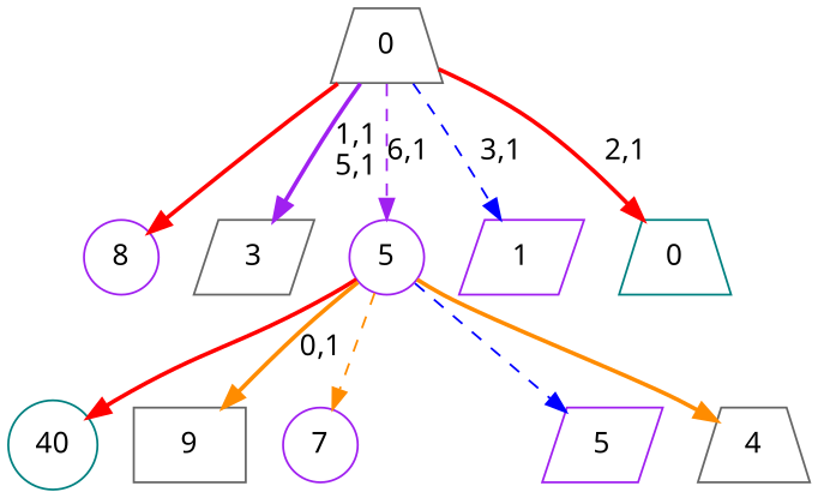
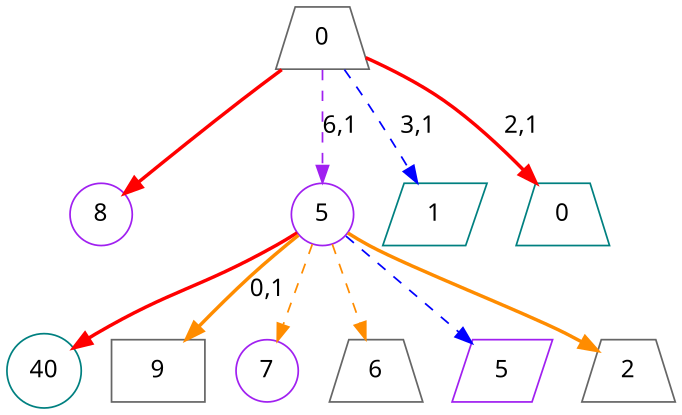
  digraph {
    fontname="Noto Sans"
    node [color=gray40 fontname="Noto Sans" shape=circle]
    edge [color=darkorange fontname="Noto Sans" style=bold]
    n1 [color=teal label=40]
    n2 [label=9 shape=box]
    n3 [color=purple label=8]
    n4 [color=purple label=7]
+   n5 [label=6 shape=trapezium]
    n6 [color=purple label=5 shape=parallelogram]
-   n7 [label=4 shape=trapezium]
-   n8 [label=3 shape=parallelogram]
+   n7 [label=2 shape=trapezium]
    5 [color=purple]
-   n10 [color=purple label=1 shape=parallelogram]
+   n10 [color=teal label=1 shape=parallelogram]
    n11 [color=teal label=0 shape=trapezium]
    0 [shape=trapezium]
    5 -> n1 [color=red]
    5 -> n2 [label="0,1"]
    5 -> n4 [style=dashed]
+   5 -> n5 [style=dashed]
    5 -> n6 [color=blue style=dashed]
    5 -> n7
    0 -> n3 [color=red]
-   0 -> n8 [color=purple label="1,1\n5,1"]
    0 -> 5 [color=purple label="6,1" style=dashed]
    0 -> n10 [color=blue label="3,1" style=dashed]
    0 -> n11 [color=red label="2,1"]
  }
